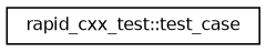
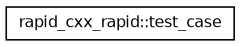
  digraph {
    rankdir=LR
-   n1 [color=black fillcolor=white fontname=Helvetica fontsize=10 height=0.2 label="rapid_cxx_test::test_case" shape=record style=filled width=0.4]
+   n1 [color=black fillcolor=white fontname=Helvetica fontsize=10 height=0.2 label="rapid_cxx_rapid::test_case" shape=record style=filled width=0.4]
  }
